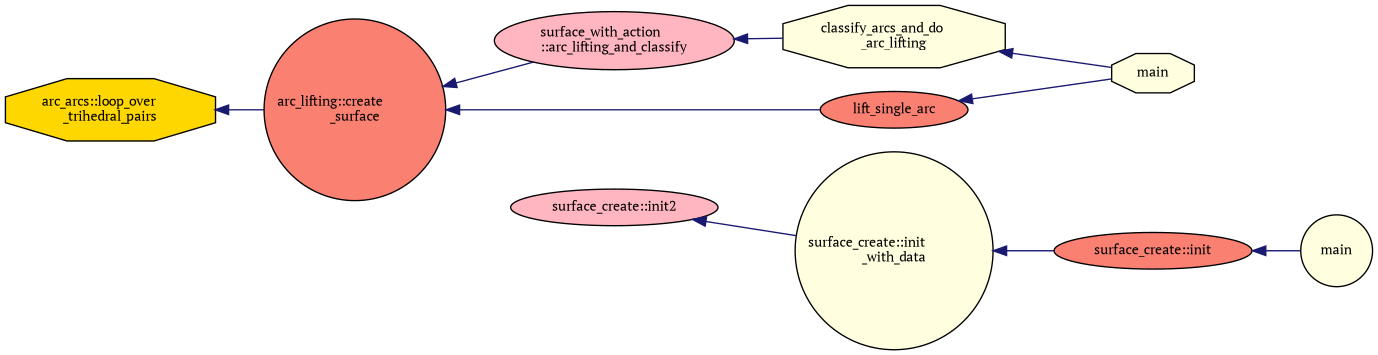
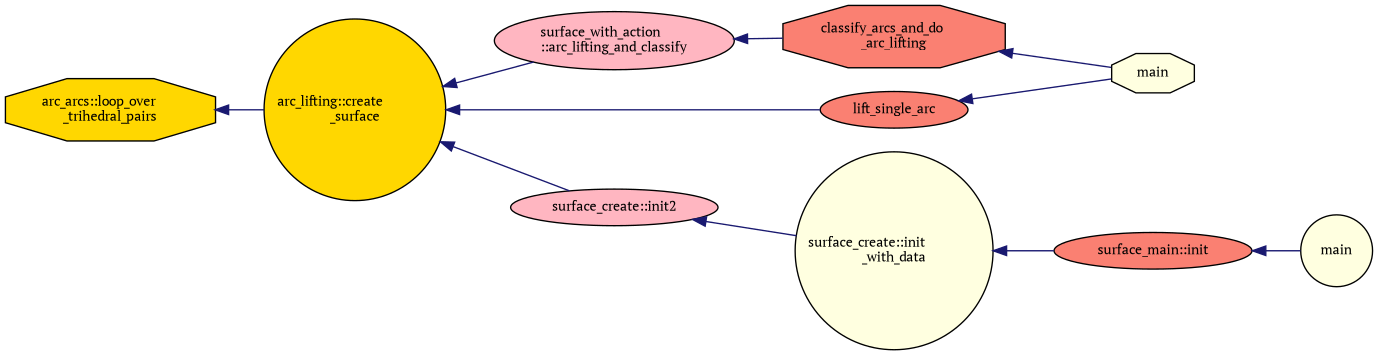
  digraph {
    fontname="PT Serif"
    rankdir=LR
    node [color=black fillcolor=salmon fontname="PT Serif" fontsize=10 shape=ellipse style=filled]
    edge [color=midnightblue dir=back fontname="PT Serif" fontsize=10 labelfontname=Helvetica labelfontsize=10 style=solid]
    n1 [fillcolor=gold fontcolor=black height=0.2 label="arc_arcs::loop_over\l_trihedral_pairs" shape=octagon width=0.4]
-   n2 [height=0.2 label="arc_lifting::create\l_surface" shape=circle width=0.4]
+   n2 [fillcolor=gold height=0.2 label="arc_lifting::create\l_surface" shape=circle width=0.4]
    n3 [height=0.2 label=lift_single_arc width=0.4]
    n4 [fillcolor=lightpink height=0.2 label="surface_create::init2" width=0.4]
    n5 [fillcolor=lightpink height=0.2 label="surface_with_action\l::arc_lifting_and_classify" width=0.4]
    n6 [fillcolor=lightyellow height=0.2 label=main shape=octagon width=0.4]
    n7 [fillcolor=lightyellow height=0.2 label="surface_create::init\l_with_data" shape=circle width=0.4]
-   n8 [fillcolor=lightyellow height=0.2 label="classify_arcs_and_do\l_arc_lifting" shape=octagon width=0.4]
-   n9 [height=0.2 label="surface_create::init" width=0.4]
+   n8 [height=0.2 label="classify_arcs_and_do\l_arc_lifting" shape=octagon width=0.4]
+   n9 [height=0.2 label="surface_main::init" width=0.4]
    n10 [fillcolor=lightyellow height=0.2 label=main shape=circle width=0.4]
    n1 -> n2
    n2 -> n3
+   n2 -> n4
    n2 -> n5
    n3 -> n6
    n4 -> n7
    n5 -> n8
    n7 -> n9
    n8 -> n6
    n9 -> n10
  }
